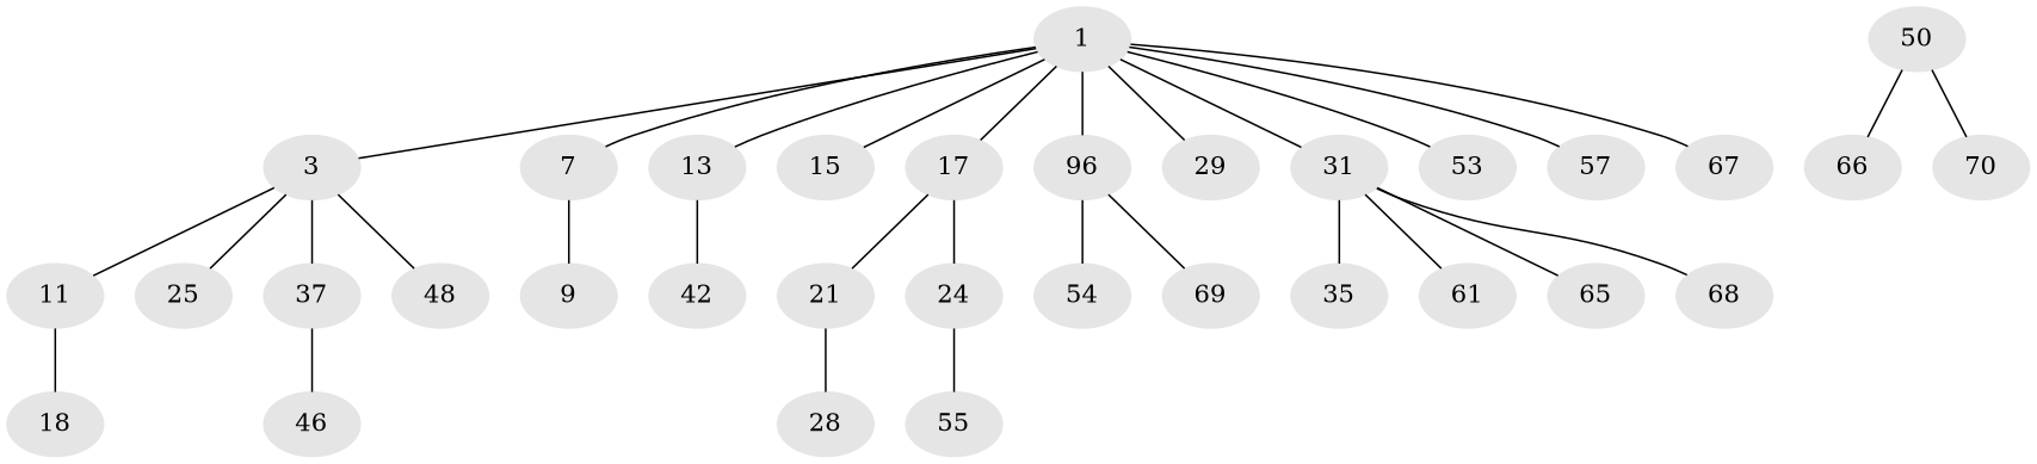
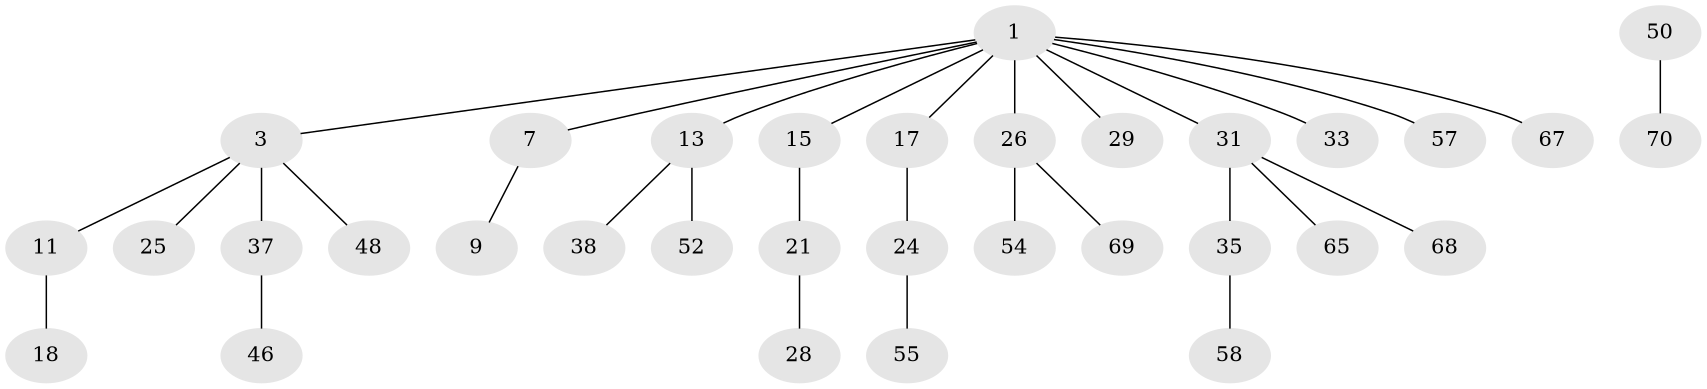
  graph {
    node [color=gray90 style=filled]
    1 [super="+2+32+5+4+10+8"]
    3 [super="+6+16+34"]
    7 [super="+35"]
    13 [super="+59"]
    15 [super="+44"]
    17 [super="+19"]
-   26 [super="+43" label=96]
+   26 [super="+43"]
    29
    31 [super="+47+41+39+51"]
-   33 [label=53]
+   33
    57
    67
    11 [super="+45+14"]
    25
    37
    48
    9 [super="+49"]
-   52 [label=42]
+   38 [super="+63"]
+   52
    21
    24 [super="+62"]
    54
    69
    n24 [label=35]
-   61
    65
    68
    18 [super="+27"]
    46
    50 [super="+60"]
-   66
    70
    28
    55 [super="+64"]
+   58
    1 -- 3
    1 -- 7
    1 -- 13
    1 -- 15
    1 -- 17
    1 -- 26
    1 -- 29
    1 -- 31
    1 -- 33
    1 -- 57
    1 -- 67
    3 -- 11
    3 -- 25
    3 -- 37
    3 -- 48
    7 -- 9
+   13 -- 38
    13 -- 52
-   17 -- 21
+   15 -- 21
    17 -- 24
    26 -- 54
    26 -- 69
    31 -- n24
-   31 -- 61
    31 -- 65
    31 -- 68
    11 -- 18
    37 -- 46
    21 -- 28
    24 -- 55
-   50 -- 66
+   n24 -- 58
    50 -- 70
  }
